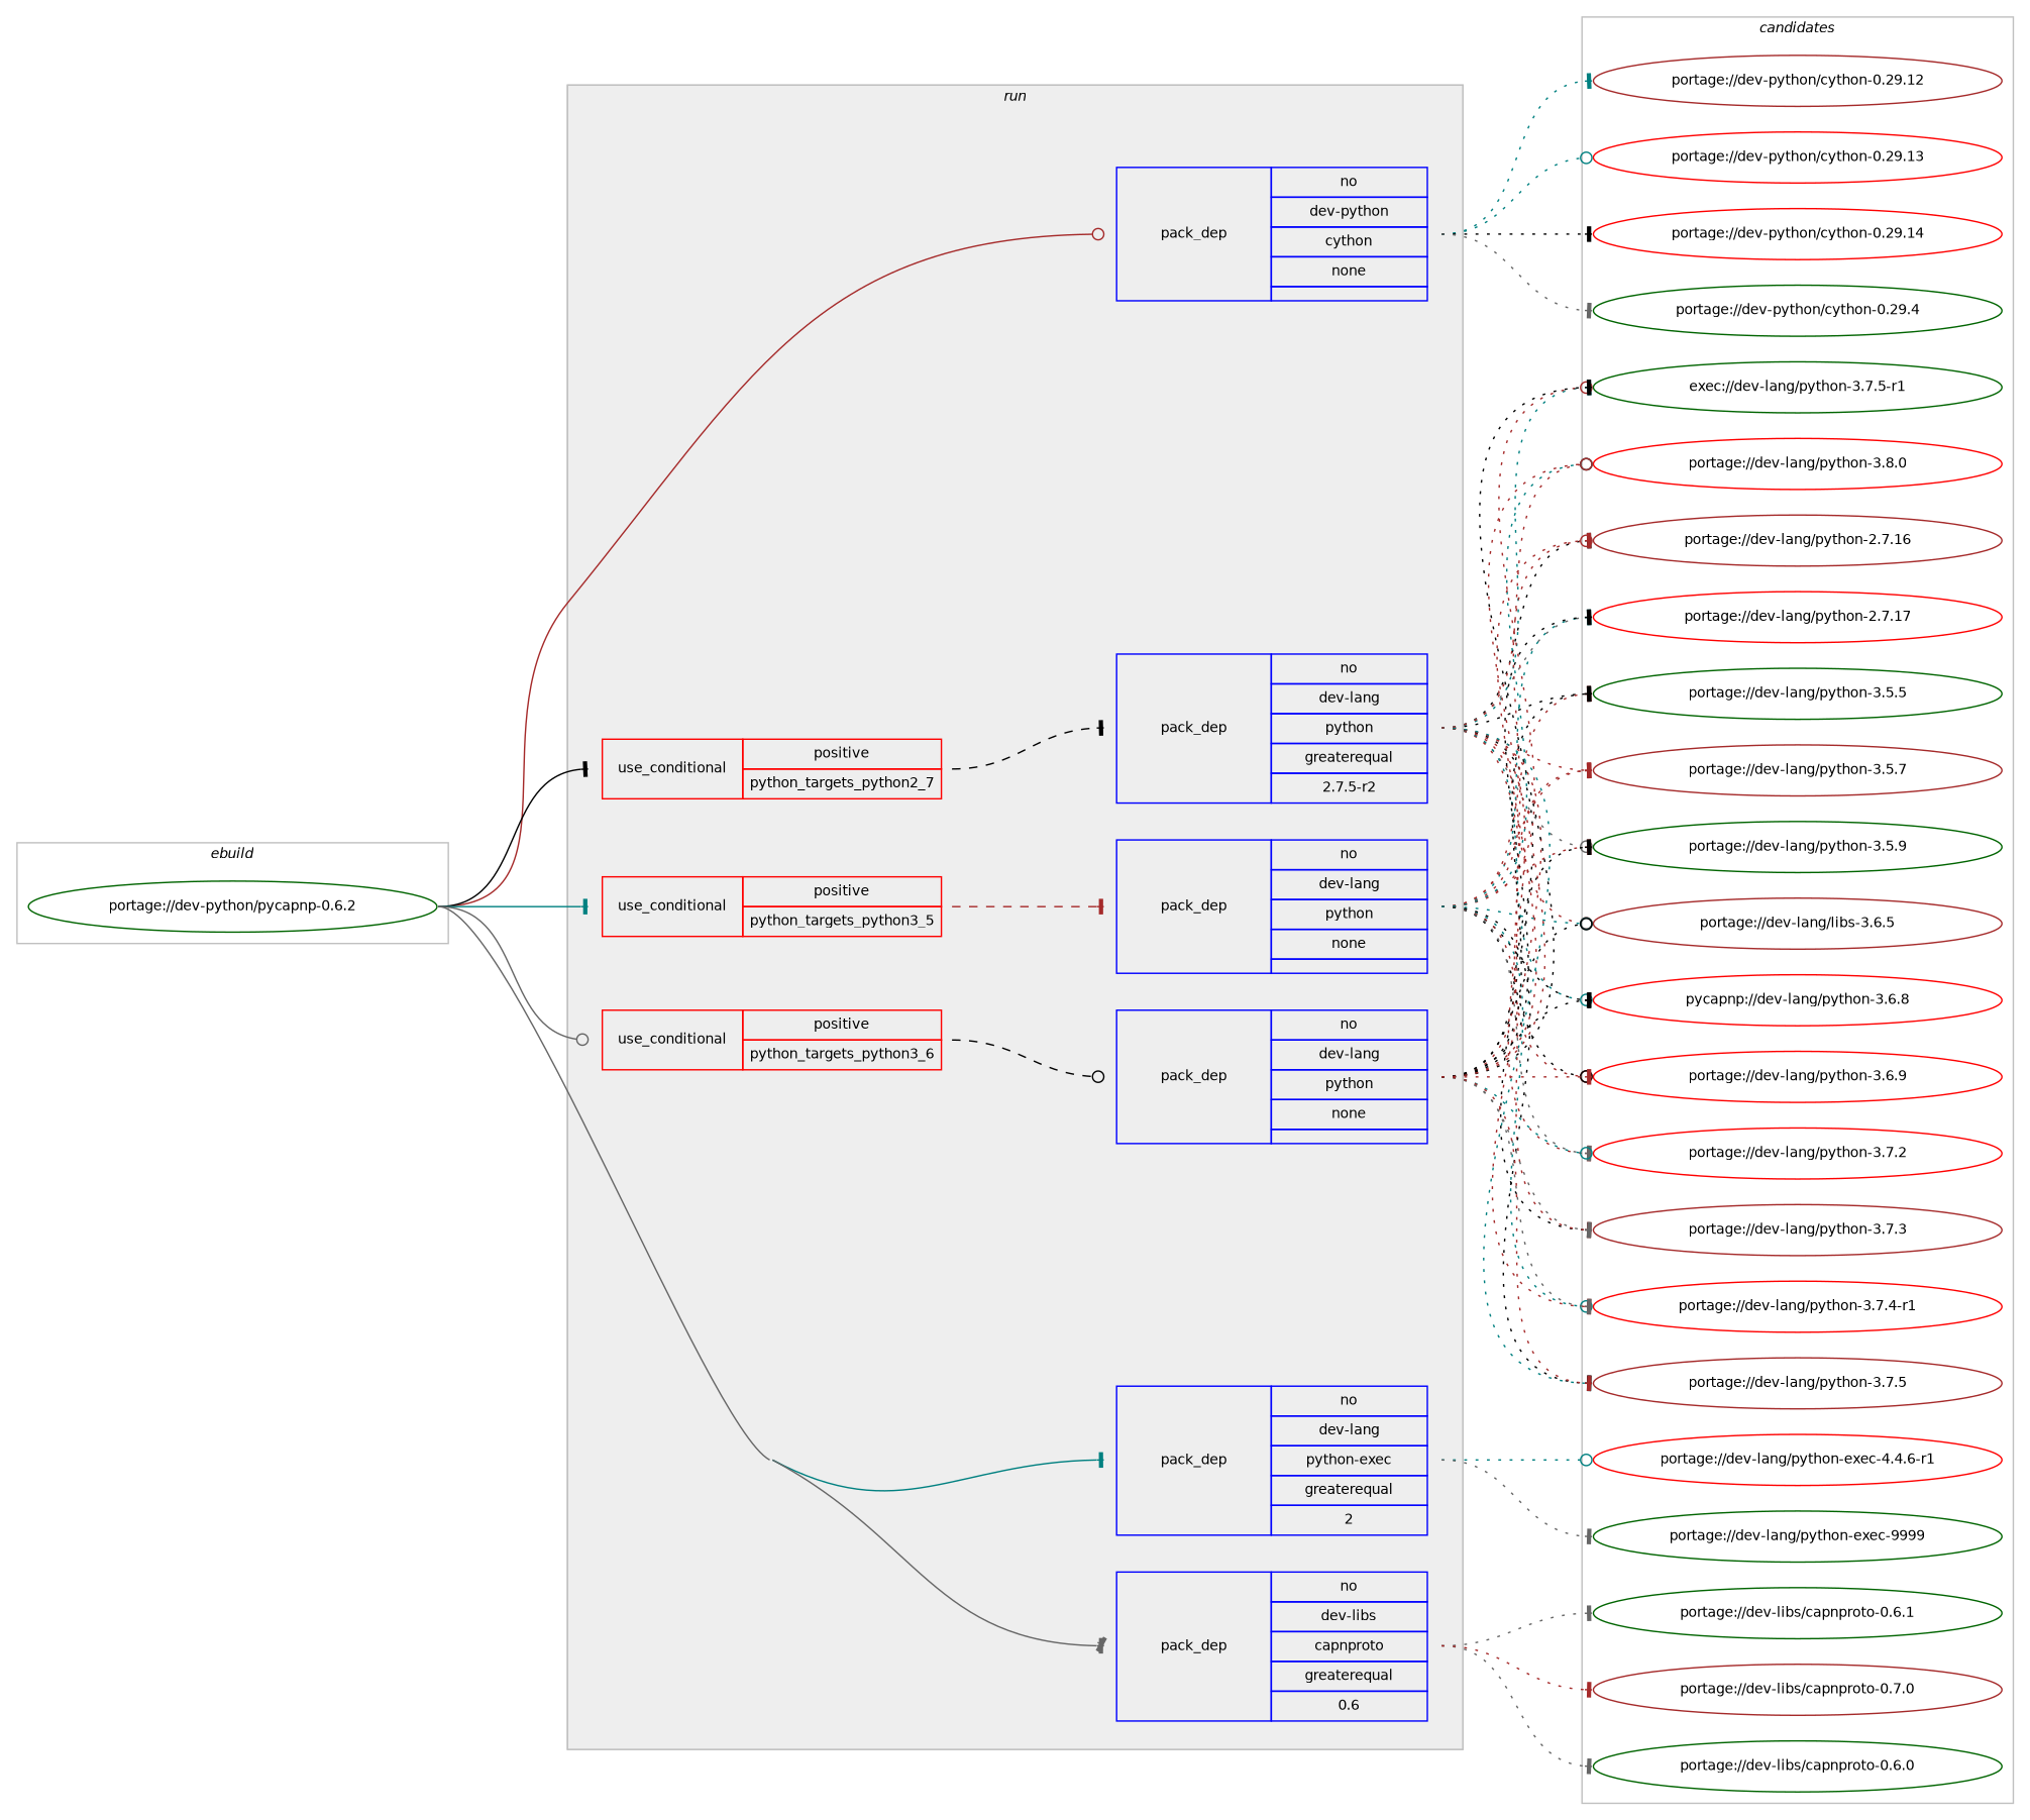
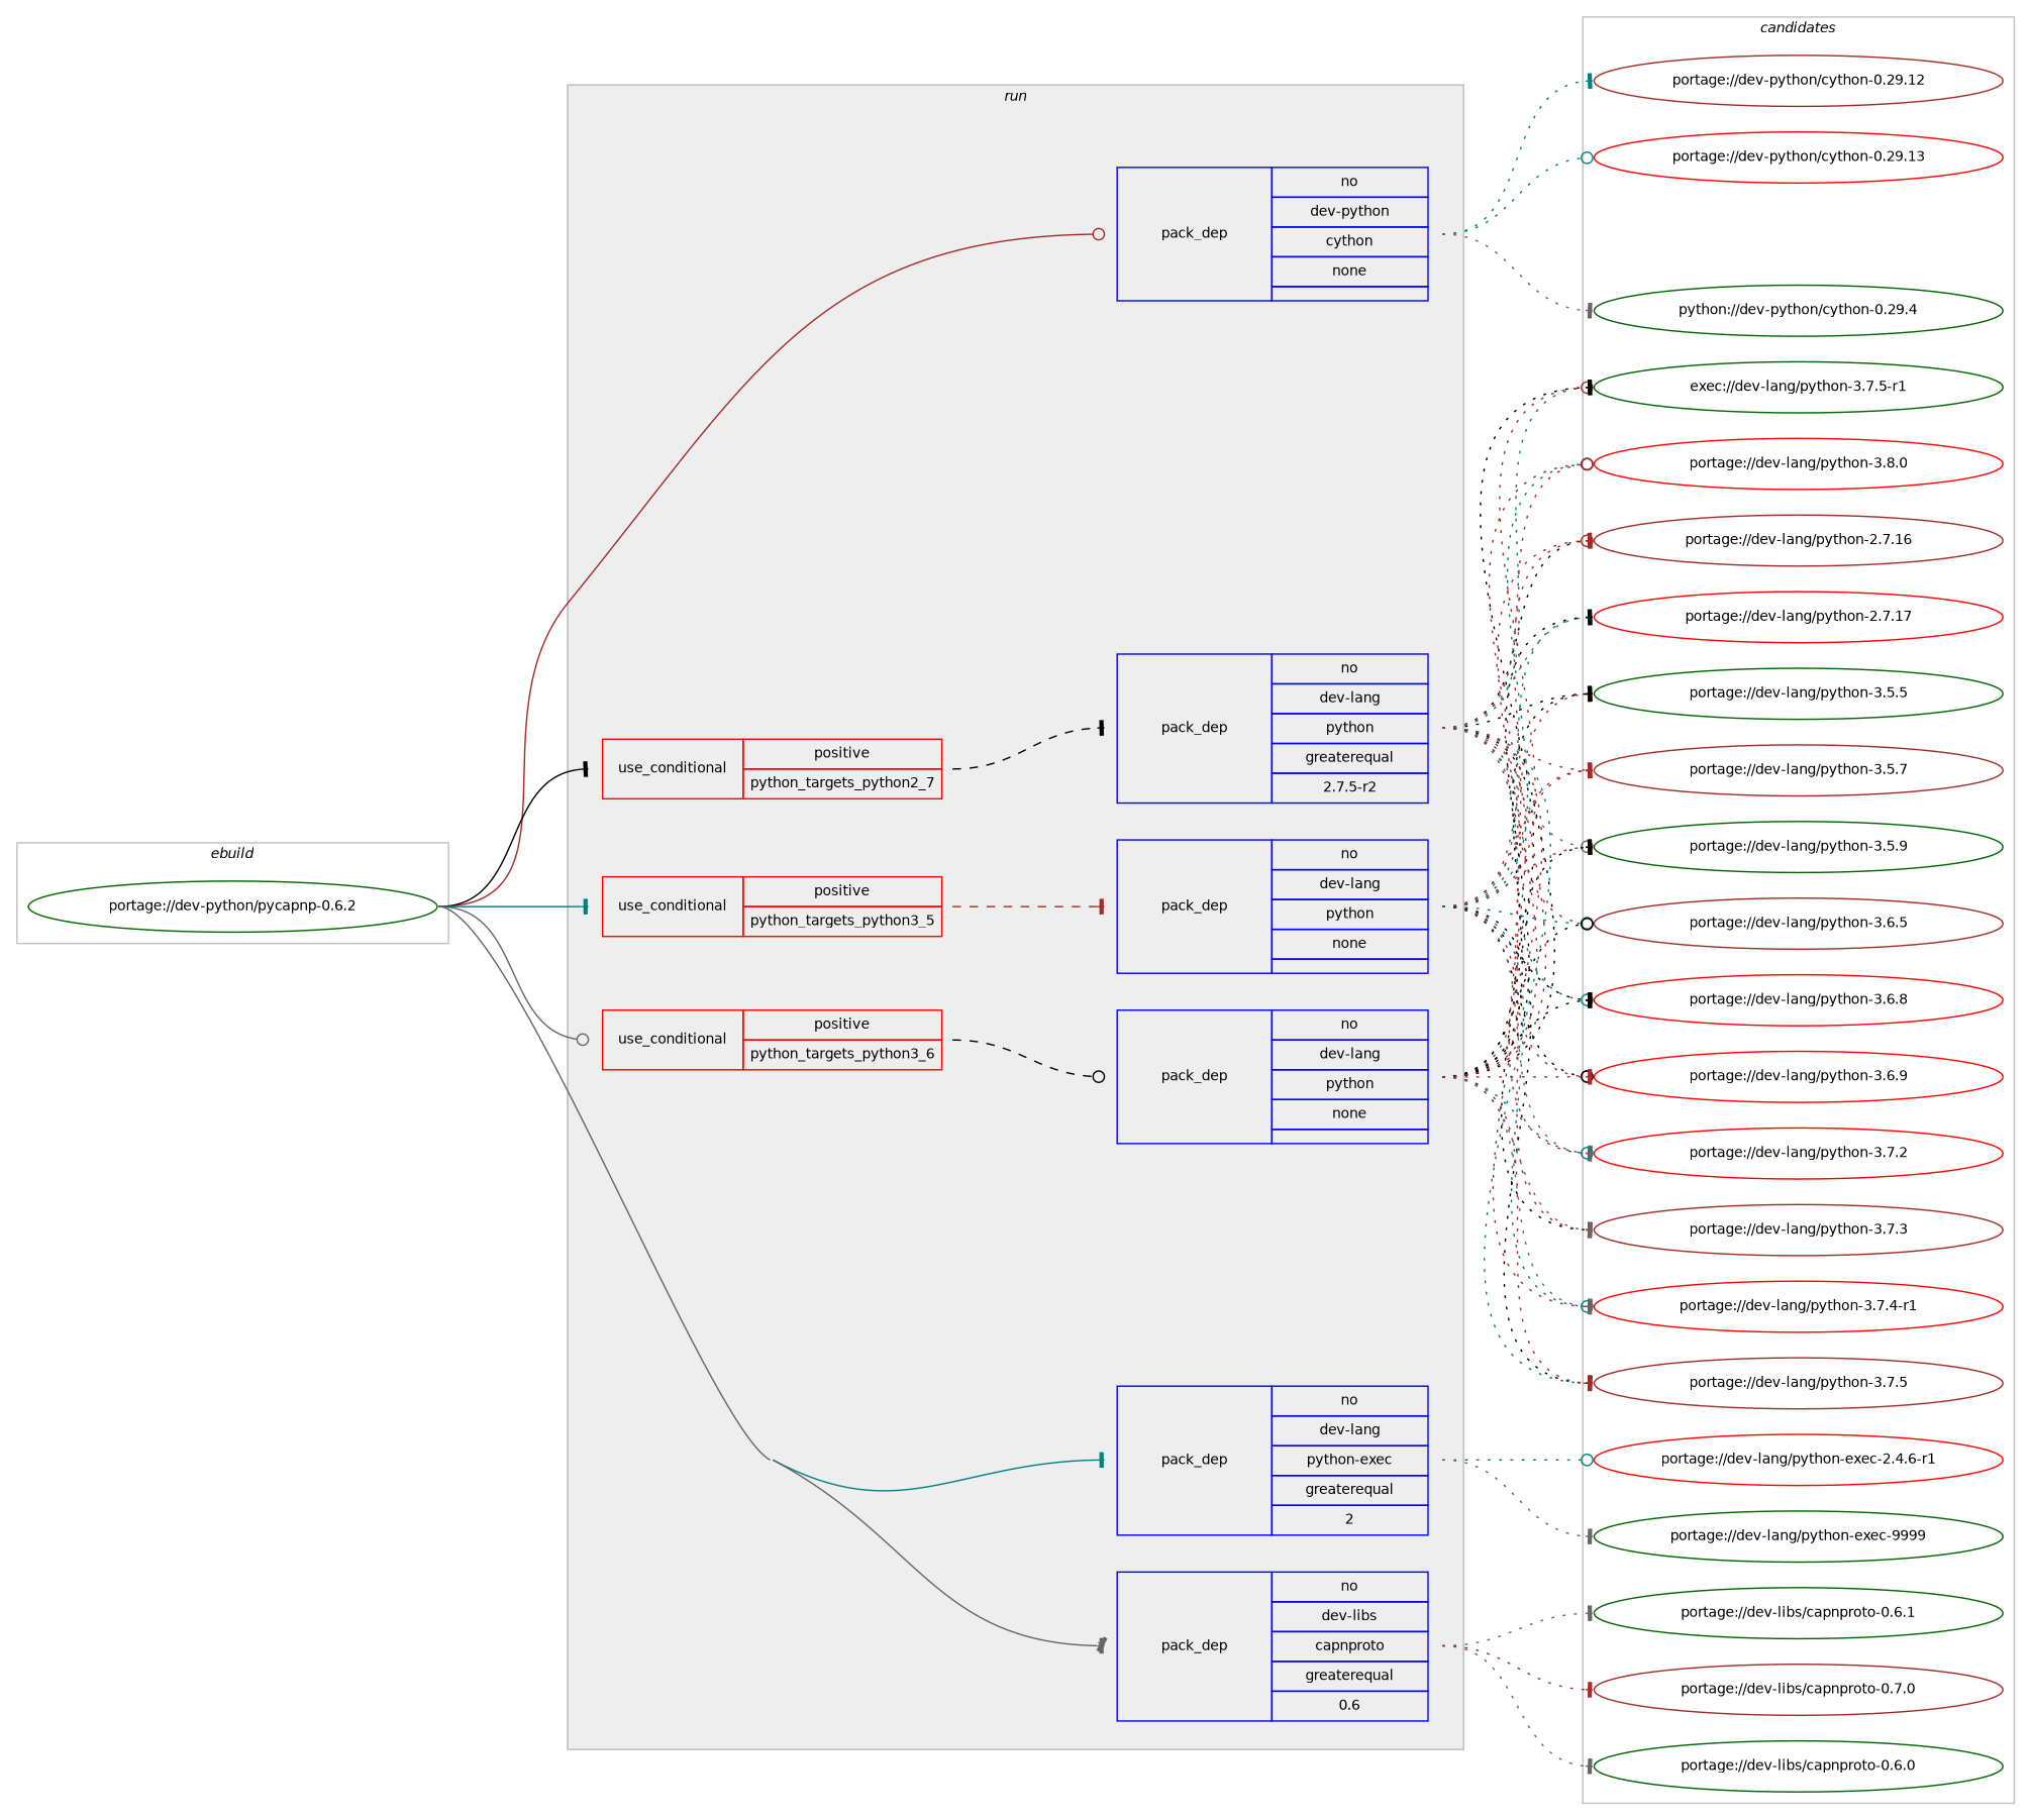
  digraph {
    compound=true
    concentrate=true
    fontname=Helvetica
    fontsize=10
    newrank=true
    rankdir=LR
    ranksep=1.5
    node [color=red fontname=Helvetica fontsize=10]
    edge [arrowhead=tee color=brown headport=w style=dotted tailport=e weight=100]
    n1 [color=darkgreen label="portage://dev-python/pycapnp-0.6.2" width=4]
    n2 [color=blue label=<<TABLE BORDER="0" CELLBORDER="1" CELLSPACING="0" CELLPADDING="4" WIDTH="220"><TR><TD ROWSPAN="6" CELLPADDING="30">pack_dep</TD></TR><TR><TD WIDTH="110">no</TD></TR><TR><TD>dev-python</TD></TR><TR><TD>cython</TD></TR><TR><TD>none</TD></TR><TR><TD></TD></TR></TABLE>> shape=none]
    n3 [color=blue label=<<TABLE BORDER="0" CELLBORDER="1" CELLSPACING="0" CELLPADDING="4" WIDTH="220"><TR><TD ROWSPAN="6" CELLPADDING="30">pack_dep</TD></TR><TR><TD WIDTH="110">no</TD></TR><TR><TD>dev-lang</TD></TR><TR><TD>python</TD></TR><TR><TD>greaterequal</TD></TR><TR><TD>2.7.5-r2</TD></TR></TABLE>> shape=none]
    n4 [label=<<TABLE BORDER="0" CELLBORDER="1" CELLSPACING="0" CELLPADDING="4"><TR><TD ROWSPAN="3" CELLPADDING="10">use_conditional</TD></TR><TR><TD>positive</TD></TR><TR><TD>python_targets_python2_7</TD></TR></TABLE>> shape=none]
    n5 [color=blue label=<<TABLE BORDER="0" CELLBORDER="1" CELLSPACING="0" CELLPADDING="4" WIDTH="220"><TR><TD ROWSPAN="6" CELLPADDING="30">pack_dep</TD></TR><TR><TD WIDTH="110">no</TD></TR><TR><TD>dev-lang</TD></TR><TR><TD>python</TD></TR><TR><TD>none</TD></TR><TR><TD></TD></TR></TABLE>> shape=none]
    n6 [label=<<TABLE BORDER="0" CELLBORDER="1" CELLSPACING="0" CELLPADDING="4"><TR><TD ROWSPAN="3" CELLPADDING="10">use_conditional</TD></TR><TR><TD>positive</TD></TR><TR><TD>python_targets_python3_5</TD></TR></TABLE>> shape=none]
    n7 [color=blue label=<<TABLE BORDER="0" CELLBORDER="1" CELLSPACING="0" CELLPADDING="4" WIDTH="220"><TR><TD ROWSPAN="6" CELLPADDING="30">pack_dep</TD></TR><TR><TD WIDTH="110">no</TD></TR><TR><TD>dev-lang</TD></TR><TR><TD>python</TD></TR><TR><TD>none</TD></TR><TR><TD></TD></TR></TABLE>> shape=none]
    n8 [label=<<TABLE BORDER="0" CELLBORDER="1" CELLSPACING="0" CELLPADDING="4"><TR><TD ROWSPAN="3" CELLPADDING="10">use_conditional</TD></TR><TR><TD>positive</TD></TR><TR><TD>python_targets_python3_6</TD></TR></TABLE>> shape=none]
    n9 [color=blue label=<<TABLE BORDER="0" CELLBORDER="1" CELLSPACING="0" CELLPADDING="4" WIDTH="220"><TR><TD ROWSPAN="6" CELLPADDING="30">pack_dep</TD></TR><TR><TD WIDTH="110">no</TD></TR><TR><TD>dev-lang</TD></TR><TR><TD>python-exec</TD></TR><TR><TD>greaterequal</TD></TR><TR><TD>2</TD></TR></TABLE>> shape=none]
    n10 [color=blue label=<<TABLE BORDER="0" CELLBORDER="1" CELLSPACING="0" CELLPADDING="4" WIDTH="220"><TR><TD ROWSPAN="6" CELLPADDING="30">pack_dep</TD></TR><TR><TD WIDTH="110">no</TD></TR><TR><TD>dev-libs</TD></TR><TR><TD>capnproto</TD></TR><TR><TD>greaterequal</TD></TR><TR><TD>0.6</TD></TR></TABLE>> shape=none]
    n11 [color=brown label="portage://dev-python/cython-0.29.12" width=4]
    n12 [label="portage://dev-python/cython-0.29.13" width=4]
-   n13 [label="portage://dev-python/cython-0.29.14" width=4]
-   n14 [color=darkgreen label="portage://dev-python/cython-0.29.4" width=4]
+   n14 [color=darkgreen label="python://dev-python/cython-0.29.4" width=4]
    n15 [color=brown label="portage://dev-lang/python-2.7.16" width=4]
    n16 [label="portage://dev-lang/python-2.7.17" width=4]
    n17 [color=darkgreen label="portage://dev-lang/python-3.5.5" width=4]
    n18 [color=brown label="portage://dev-lang/python-3.5.7" width=4]
    n19 [color=darkgreen label="portage://dev-lang/python-3.5.9" width=4]
-   n20 [color=brown label="portage://dev-lang/libs-3.6.5" width=4]
-   n21 [label="pycapnp://dev-lang/python-3.6.8" width=4]
+   n20 [color=brown label="portage://dev-lang/python-3.6.5" width=4]
+   n21 [label="portage://dev-lang/python-3.6.8" width=4]
    n22 [label="portage://dev-lang/python-3.6.9" width=4]
    n23 [label="portage://dev-lang/python-3.7.2" width=4]
    n24 [color=brown label="portage://dev-lang/python-3.7.3" width=4]
    n25 [label="portage://dev-lang/python-3.7.4-r1" width=4]
    n26 [color=brown label="portage://dev-lang/python-3.7.5" width=4]
    n27 [color=darkgreen label="exec://dev-lang/python-3.7.5-r1" width=4]
    n28 [label="portage://dev-lang/python-3.8.0" width=4]
-   n29 [label="portage://dev-lang/python-exec-4.4.6-r1" width=4]
+   n29 [label="portage://dev-lang/python-exec-2.4.6-r1" width=4]
    n30 [color=darkgreen label="portage://dev-lang/python-exec-9999" width=4]
    n31 [color=darkgreen label="portage://dev-libs/capnproto-0.6.0" width=4]
    n32 [color=darkgreen label="portage://dev-libs/capnproto-0.6.1" width=4]
    n33 [color=brown label="portage://dev-libs/capnproto-0.7.0" width=4]
    subgraph cluster_1 {
      color=gray
      label=<<i>ebuild</i>>
      rank=same
      n1
    }
    subgraph cluster_2 {
      color=gray
      label=<<i>dependencies</i>>
      subgraph cluster_3 {
        color=gray
        fillcolor="#eeeeee"
        label=<<i>compile</i>>
        style=filled
        subgraph sub_4 {
          color=gray
          fillcolor="#eeeeee"
          label=<<i>compile</i>>
          style=filled
          n2
        }
      }
      subgraph cluster_5 {
        color=gray
        fillcolor="#eeeeee"
        label=<<i>compile and run</i>>
        style=filled
        subgraph sub_6 {
          color=gray
          fillcolor="#eeeeee"
          label=<<i>compile and run</i>>
          style=filled
          n4
          subgraph sub_7 {
            color=gray
            fillcolor="#eeeeee"
            label=<<i>compile and run</i>>
            style=filled
            n3
          }
        }
        subgraph sub_8 {
          color=gray
          fillcolor="#eeeeee"
          label=<<i>compile and run</i>>
          style=filled
          n6
          subgraph sub_9 {
            color=gray
            fillcolor="#eeeeee"
            label=<<i>compile and run</i>>
            style=filled
            n5
          }
        }
        subgraph sub_10 {
          color=gray
          fillcolor="#eeeeee"
          label=<<i>compile and run</i>>
          style=filled
          n8
          subgraph sub_11 {
            color=gray
            fillcolor="#eeeeee"
            label=<<i>compile and run</i>>
            style=filled
            n7
          }
        }
        subgraph sub_12 {
          color=gray
          fillcolor="#eeeeee"
          label=<<i>compile and run</i>>
          style=filled
          n9
        }
        subgraph sub_13 {
          color=gray
          fillcolor="#eeeeee"
          label=<<i>compile and run</i>>
          style=filled
          n10
        }
      }
      subgraph cluster_14 {
        color=gray
        fillcolor="#eeeeee"
        label=<<i>run</i>>
        style=filled
      }
    }
    subgraph cluster_15 {
      color=gray
      label=<<i>candidates</i>>
      rank=same
      subgraph sub_16 {
        color=black
        label=<<i>candidates</i>>
        nodesep=1
        rank=same
        n11
        n12
-       n13
        n14
      }
      subgraph sub_17 {
        color=black
        label=<<i>candidates</i>>
        nodesep=1
        rank=same
        n15
        n16
        n17
        n18
        n19
        n20
        n21
        n22
        n23
        n24
        n25
        n26
        n27
        n28
      }
      subgraph sub_18 {
        color=black
        label=<<i>candidates</i>>
        nodesep=1
        rank=same
        n15
        n16
        n17
        n18
        n19
        n20
        n21
        n22
        n23
        n24
        n25
        n26
        n27
        n28
      }
      subgraph sub_19 {
        color=black
        label=<<i>candidates</i>>
        nodesep=1
        rank=same
        n15
        n16
        n17
        n18
        n19
        n20
        n21
        n22
        n23
        n24
        n25
        n26
        n27
        n28
      }
      subgraph sub_20 {
        color=black
        label=<<i>candidates</i>>
        nodesep=1
        rank=same
        n29
        n30
      }
      subgraph sub_21 {
        color=black
        label=<<i>candidates</i>>
        nodesep=1
        rank=same
        n31
        n32
        n33
      }
    }
    n1 -> n2 [arrowhead=odot style=solid weight=20]
    n1 -> n4 [color=black style=solid weight=20]
    n1 -> n6 [color=teal style=solid weight=20]
    n1 -> n8 [arrowhead=odot color=gray40 style=solid weight=20]
    n1 -> n9 [color=teal style=solid weight=20]
    n1 -> n10 [color=gray40 style=solid weight=20]
    n2 -> n11 [color=teal]
    n2 -> n12 [arrowhead=odot color=teal]
-   n2 -> n13 [color=black]
    n2 -> n14 [color=gray40]
    n3 -> n15 [color=black]
    n3 -> n16 [color=gray40]
    n3 -> n17 [color=black]
    n3 -> n18
    n3 -> n19 [arrowhead=odot color=gray40]
    n3 -> n20 [arrowhead=odot]
    n3 -> n21 [arrowhead=odot color=teal]
    n3 -> n22 [arrowhead=odot]
    n3 -> n23
    n3 -> n24 [color=black]
    n3 -> n25
    n3 -> n26 [color=teal]
    n3 -> n27 [color=teal]
    n3 -> n28 [arrowhead=odot]
    n4 -> n3 [color=black style=dashed weight=20]
    n5 -> n15 [arrowhead=odot]
    n5 -> n16 [color=teal]
    n5 -> n17
    n5 -> n18
    n5 -> n19
    n5 -> n20 [arrowhead=odot color=teal]
    n5 -> n21 [color=black]
    n5 -> n22 [arrowhead=odot color=black]
    n5 -> n23 [color=gray40]
    n5 -> n24
    n5 -> n25 [arrowhead=odot color=teal]
    n5 -> n26 [color=black]
    n5 -> n27 [arrowhead=odot]
    n5 -> n28 [arrowhead=odot color=teal]
    n6 -> n5 [style=dashed weight=20]
    n7 -> n15
    n7 -> n16 [color=black]
    n7 -> n17 [color=black]
    n7 -> n18
    n7 -> n19 [color=black]
    n7 -> n20 [arrowhead=odot color=black]
    n7 -> n21 [color=black]
    n7 -> n22
    n7 -> n23 [arrowhead=odot color=teal]
    n7 -> n24 [color=gray40]
    n7 -> n25 [color=gray40]
    n7 -> n26
    n7 -> n27 [color=black]
    n7 -> n28 [arrowhead=odot]
    n8 -> n7 [arrowhead=odot color=black style=dashed weight=20]
    n9 -> n29 [arrowhead=odot color=teal]
    n9 -> n30 [color=gray40]
    n10 -> n31 [color=gray40]
    n10 -> n32 [color=gray40]
    n10 -> n33
  }
